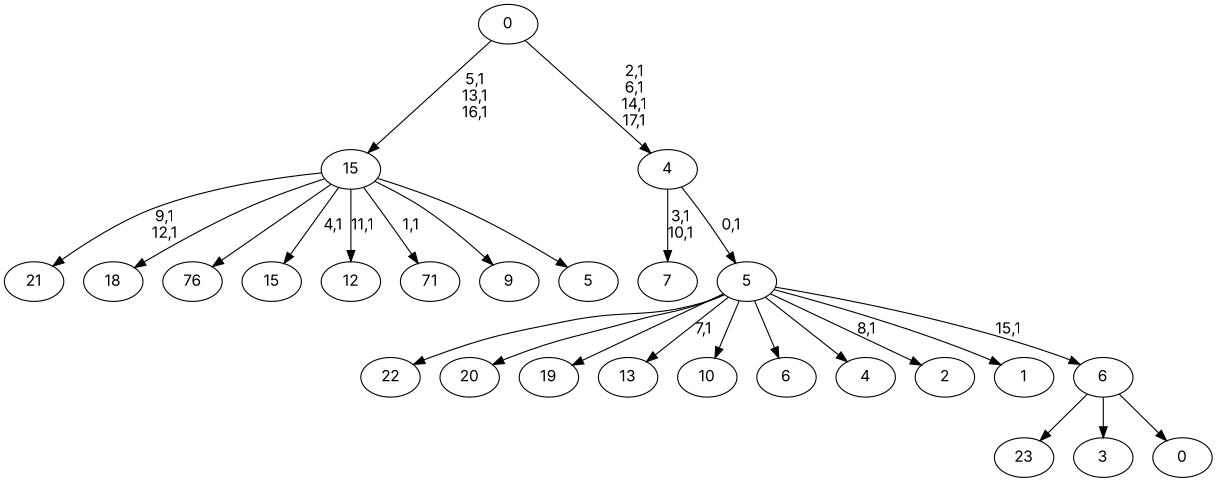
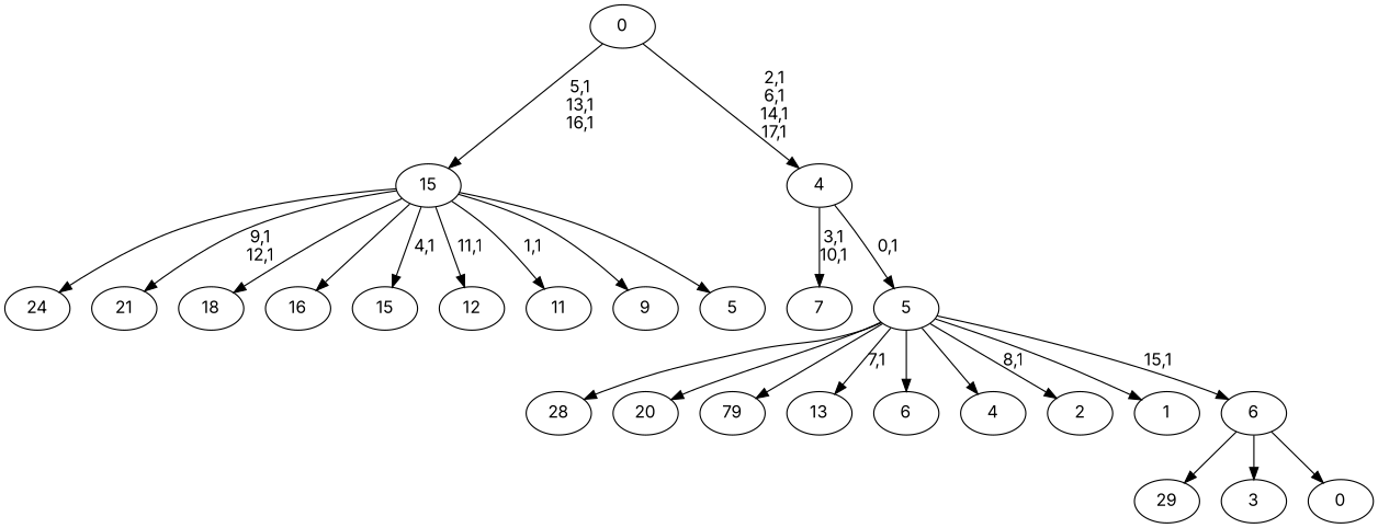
  digraph {
    fontname=Inter
    node [fontname=Inter]
    edge [fontname=Inter]
-   n2 [label=23]
-   n3 [label=22]
+   n1 [label=24]
+   n2 [label=29]
+   n3 [label=28]
    n4 [label=21]
    n5 [label=20]
-   n6 [label=19]
+   n6 [label=79]
    n7 [label=18]
-   n8 [label=76]
+   n8 [label=16]
    n9 [label=15]
    n10 [label=13]
    n11 [label=12]
-   n12 [label=71]
-   n13 [label=10]
+   n12 [label=11]
    n14 [label=9]
    n15 [label=7]
    n16 [label=6]
    n17 [label=5]
    15
    n19 [label=4]
    n20 [label=3]
    n21 [label=2]
    n22 [label=1]
    n23 [label=0]
    6
    5
    4
    0
+   15 -> n1
    15 -> n4 [label="9,1\n12,1"]
    15 -> n7
    15 -> n8
    15 -> n9 [label="4,1"]
    15 -> n11 [label="11,1"]
    15 -> n12 [label="1,1"]
    15 -> n14
    15 -> n17
    6 -> n2
    6 -> n20
    6 -> n23
    5 -> n3
    5 -> n5
    5 -> n6
    5 -> n10 [label="7,1"]
-   5 -> n13
    5 -> n16
    5 -> n19
    5 -> n21 [label="8,1"]
    5 -> n22
    5 -> 6 [label="15,1"]
    4 -> n15 [label="3,1\n10,1"]
    4 -> 5 [label="0,1"]
    0 -> 15 [label="5,1\n13,1\n16,1"]
    0 -> 4 [label="2,1\n6,1\n14,1\n17,1"]
  }
